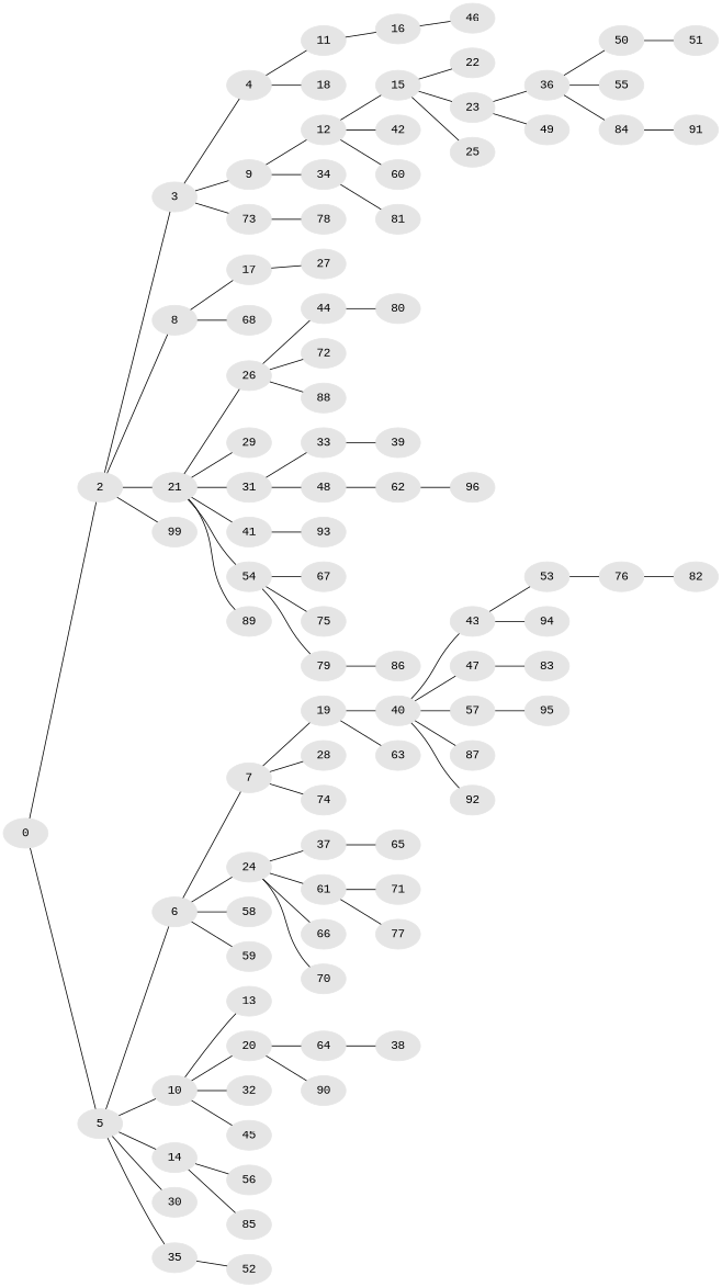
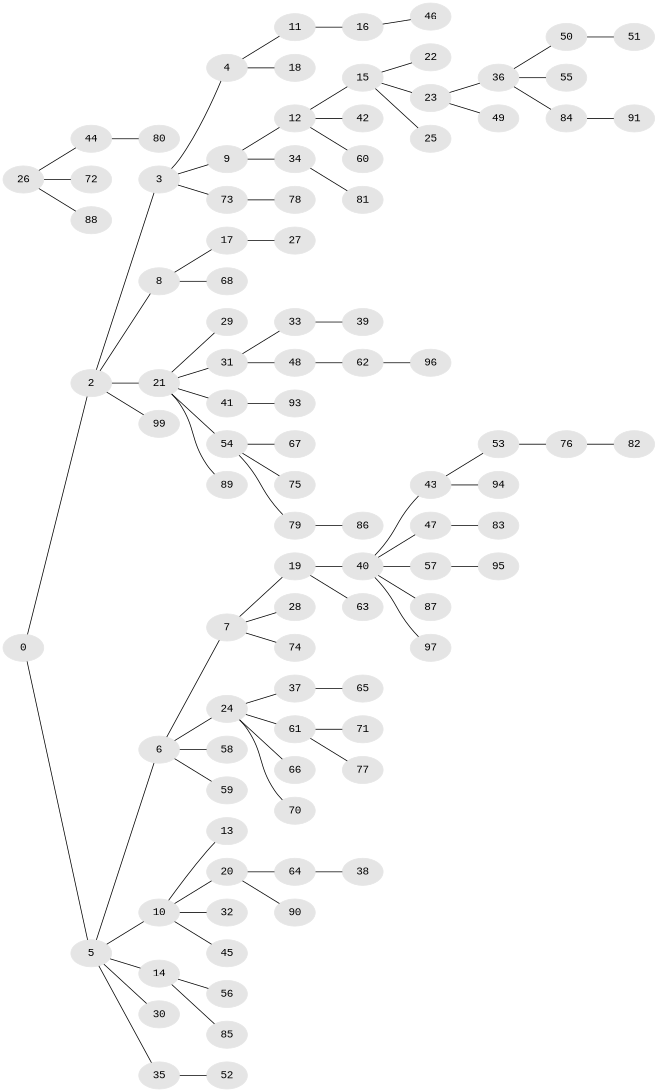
  graph {
    fontname="Liberation Mono"
    rankdir=LR
    node [color=gray90 fontname="Liberation Mono" style=filled]
    edge [fontname="Liberation Mono"]
    n1 [label=0]
    2
    5
    3
    8
    21
    n7 [label=99]
    6
    10
    14
    30
    35
    4
    9
    73
    17
    68
    26
    29
    31
    41
    54
    89
    11
    18
    12
    34
    78
    16
    7
    24
    58
    59
    13
    20
    32
    45
    56
    85
    52
    19
    28
    74
    37
    61
    66
    70
    40
    63
    27
    15
    42
    60
    81
    64
    90
    46
    22
    23
    25
    36
    49
    43
    47
    57
    87
-   92
+   92 [label=97]
    38
    44
    72
    88
    33
    48
    93
    67
    75
    79
    50
    55
    84
    65
    71
    77
    80
    39
    62
    51
    91
    53
    94
    83
    95
    76
    96
    82
    86
    n1 -- 2
    n1 -- 5
    2 -- 3
    2 -- 8
    2 -- 21
    2 -- n7
    5 -- 6
    5 -- 10
    5 -- 14
    5 -- 30
    5 -- 35
    3 -- 4
    3 -- 9
    3 -- 73
    8 -- 17
    8 -- 68
-   21 -- 26
    21 -- 29
    21 -- 31
    21 -- 41
    21 -- 54
    21 -- 89
    6 -- 7
    6 -- 24
    6 -- 58
    6 -- 59
    10 -- 13
    10 -- 20
    10 -- 32
    10 -- 45
    14 -- 56
    14 -- 85
    35 -- 52
    4 -- 11
    4 -- 18
    9 -- 12
    9 -- 34
    73 -- 78
    17 -- 27
    26 -- 44
    26 -- 72
    26 -- 88
    31 -- 33
    31 -- 48
    41 -- 93
    54 -- 67
    54 -- 75
    54 -- 79
    11 -- 16
    12 -- 15
    12 -- 42
    12 -- 60
    34 -- 81
    16 -- 46
    7 -- 19
    7 -- 28
    7 -- 74
    24 -- 37
    24 -- 61
    24 -- 66
    24 -- 70
    20 -- 64
    20 -- 90
    19 -- 40
    19 -- 63
    37 -- 65
    61 -- 71
    61 -- 77
    40 -- 43
    40 -- 47
    40 -- 57
    40 -- 87
    40 -- 92
    15 -- 22
    15 -- 23
    15 -- 25
    64 -- 38
    23 -- 36
    23 -- 49
    36 -- 50
    36 -- 55
    36 -- 84
    43 -- 53
    43 -- 94
    47 -- 83
    57 -- 95
    44 -- 80
    33 -- 39
    48 -- 62
    79 -- 86
    50 -- 51
    84 -- 91
    62 -- 96
    53 -- 76
    76 -- 82
  }
